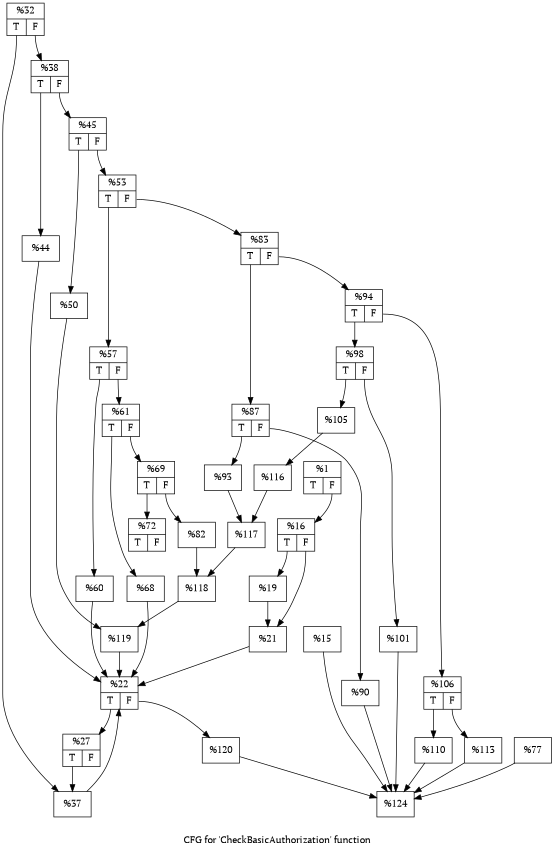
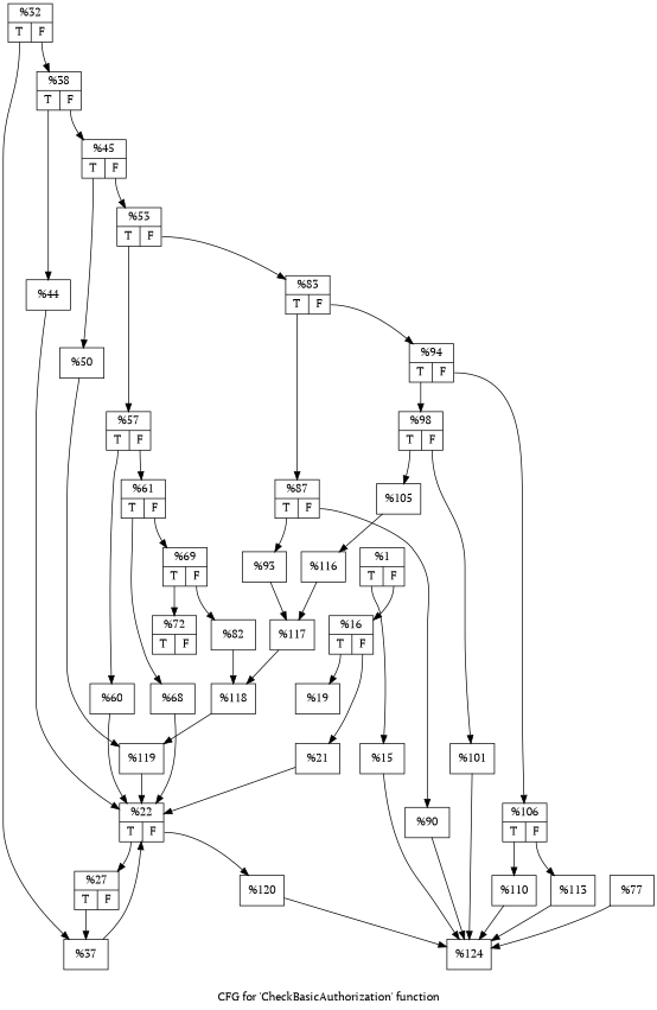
  digraph {
    fontname="PT Serif"
    label="CFG for 'CheckBasicAuthorization' function"
    node [fontname="PT Serif" shape=record]
    edge [fontname="PT Serif"]
    n1 [label="{%1|{<s0>T|<s1>F}}"]
    n2 [label="{%15}"]
    n3 [label="{%16|{<s0>T|<s1>F}}"]
    n4 [label="{%124}"]
    n5 [label="{%19}"]
    n6 [label="{%21}"]
    n7 [label="{%22|{<s0>T|<s1>F}}"]
    n8 [label="{%27|{<s0>T|<s1>F}}"]
    n9 [label="{%120}"]
    n10 [label="{%37}"]
    n11 [label="{%32|{<s0>T|<s1>F}}"]
    n12 [label="{%38|{<s0>T|<s1>F}}"]
    n13 [label="{%44}"]
    n14 [label="{%45|{<s0>T|<s1>F}}"]
    n15 [label="{%50}"]
    n16 [label="{%53|{<s0>T|<s1>F}}"]
    n17 [label="{%119}"]
    n18 [label="{%57|{<s0>T|<s1>F}}"]
    n19 [label="{%83|{<s0>T|<s1>F}}"]
    n20 [label="{%60}"]
    n21 [label="{%61|{<s0>T|<s1>F}}"]
    n22 [label="{%87|{<s0>T|<s1>F}}"]
    n23 [label="{%94|{<s0>T|<s1>F}}"]
    n24 [label="{%68}"]
    n25 [label="{%69|{<s0>T|<s1>F}}"]
    n26 [label="{%93}"]
    n27 [label="{%90}"]
    n28 [label="{%98|{<s0>T|<s1>F}}"]
    n29 [label="{%106|{<s0>T|<s1>F}}"]
    n30 [label="{%72|{<s0>T|<s1>F}}"]
    n31 [label="{%82}"]
    n32 [label="{%118}"]
    n33 [label="{%77}"]
    n34 [label="{%117}"]
    n35 [label="{%105}"]
    n36 [label="{%101}"]
    n37 [label="{%110}"]
    n38 [label="{%113}"]
    n39 [label="{%116}"]
+   n1 -> n2 [tailport=s0]
    n1 -> n3 [tailport=s1]
    n2 -> n4
    n3 -> n5 [tailport=s0]
    n3 -> n6 [tailport=s1]
-   n5 -> n6
    n6 -> n7
    n7 -> n8 [tailport=s0]
    n7 -> n9 [tailport=s1]
    n8 -> n10 [tailport=s0]
    n9 -> n4
    n10 -> n7
    n11 -> n10 [tailport=s0]
    n11 -> n12 [tailport=s1]
    n12 -> n13 [tailport=s0]
    n12 -> n14 [tailport=s1]
    n13 -> n7
    n14 -> n15 [tailport=s0]
    n14 -> n16 [tailport=s1]
    n15 -> n17
    n16 -> n18 [tailport=s0]
    n16 -> n19 [tailport=s1]
    n17 -> n7
    n18 -> n20 [tailport=s0]
    n18 -> n21 [tailport=s1]
    n19 -> n22 [tailport=s0]
    n19 -> n23 [tailport=s1]
    n20 -> n7
    n21 -> n24 [tailport=s0]
    n21 -> n25 [tailport=s1]
    n22 -> n26 [tailport=s0]
    n22 -> n27 [tailport=s1]
    n23 -> n28 [tailport=s0]
    n23 -> n29 [tailport=s1]
    n24 -> n7
    n25 -> n30 [tailport=s0]
    n25 -> n31 [tailport=s1]
    n26 -> n34
    n27 -> n4
    n28 -> n35 [tailport=s0]
    n28 -> n36 [tailport=s1]
    n29 -> n37 [tailport=s0]
    n29 -> n38 [tailport=s1]
    n31 -> n32
    n32 -> n17
    n33 -> n4
    n34 -> n32
    n35 -> n39
    n36 -> n4
    n37 -> n4
    n38 -> n4
    n39 -> n34
  }
